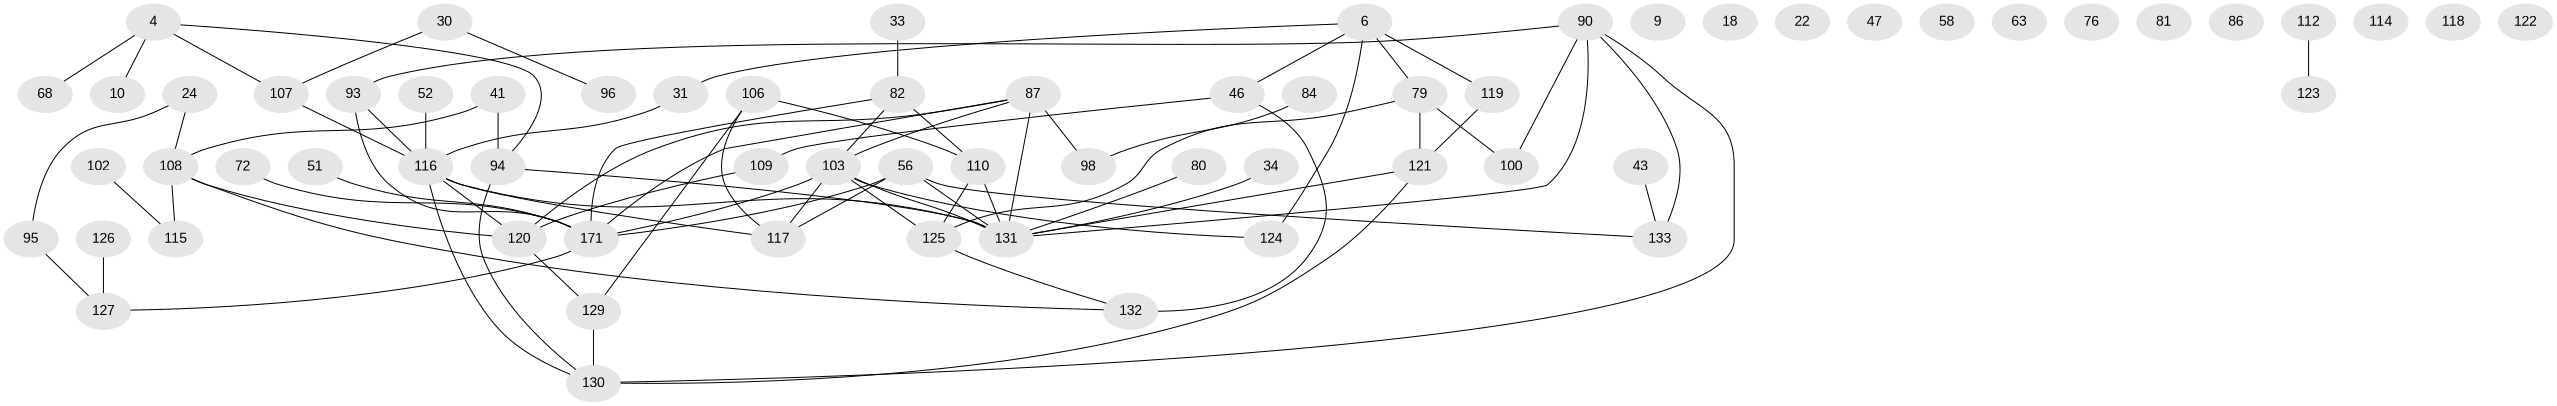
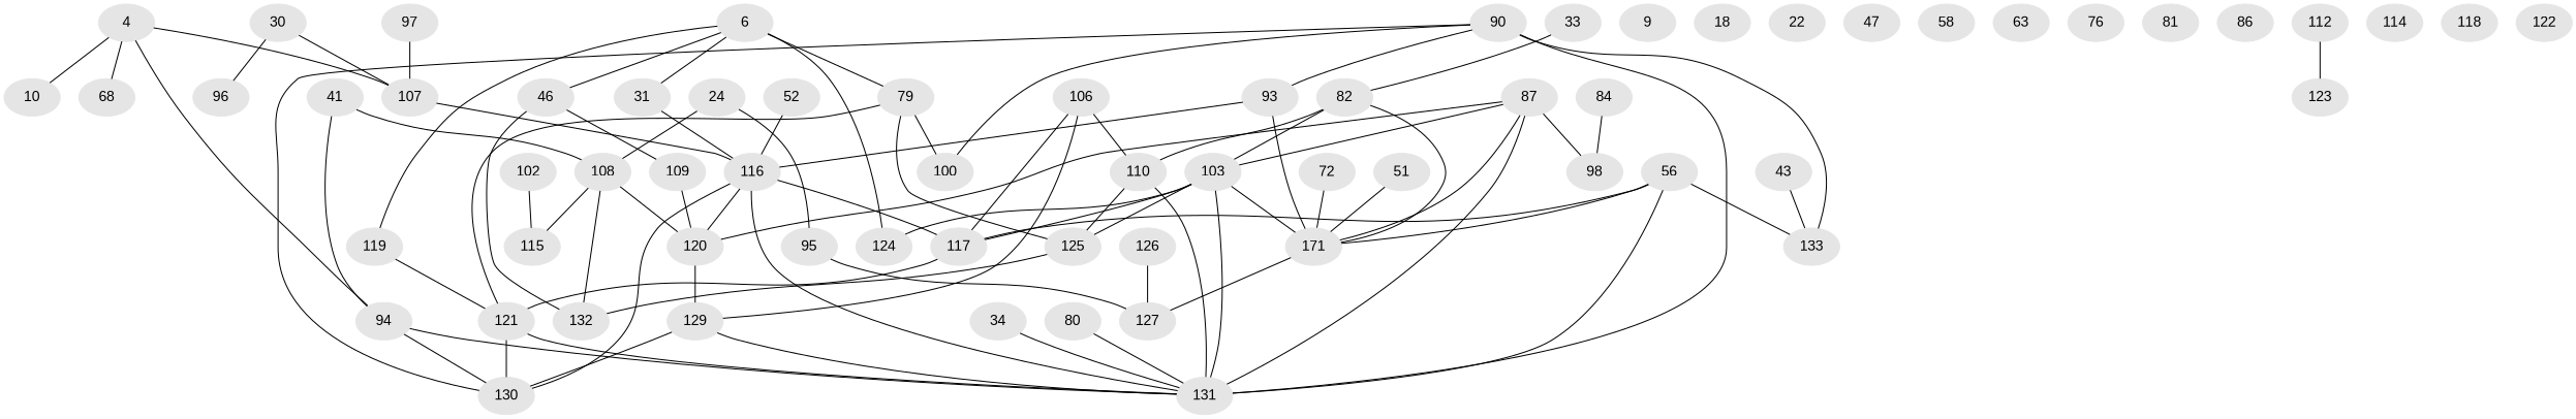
  graph {
    fontname="Liberation Sans"
    node [color=gray90 fontname="Liberation Sans" style=filled]
    edge [fontname="Liberation Sans"]
    4
    10
    68
    94
    107
    131 [super="+13+39+40+128"]
    130 [super="+7+38"]
    116 [super="+62+113"]
    6
    31
    46
    79
    119
    124 [super="+60"]
    109
    132 [super="+25"]
    121 [super="+71+105"]
    125 [super="+65"]
    100
    9
    18
    22
    95 [super="+2"]
    127
    24
    108 [super="+12"]
    120 [super="+89"]
    115 [super="+61"]
    30 [super="+16"]
    96
    117 [super="+23+57+35+88"]
    82 [super="+27"]
    n33 [label=171 super="+104"]
    103 [super="+73+85"]
    110 [super="+101"]
    33
    34
    41
    133 [super="+91"]
    43
    47
    51
    52
    56 [super="+3"]
    58
    63
    72
    76
    93 [super="+54"]
    80
    81
    98 [super="+15"]
    84
    86
    87 [super="+44"]
    129 [super="+17"]
    90 [super="+70"]
+   97
    102
    106
    112
    123
    114
    118
    122
    126
    4 -- 10
    4 -- 68
    4 -- 94
    4 -- 107
    94 -- 131
    94 -- 130
    107 -- 116
    116 -- 131 [weight=3]
    116 -- 130
    116 -- 120
    116 -- 117 [weight=2]
    6 -- 31
    6 -- 46
    6 -- 79
    6 -- 119
    6 -- 124 [weight=2]
    31 -- 116
    46 -- 109
    46 -- 132 [weight=2]
    79 -- 121
    79 -- 125
    79 -- 100
    119 -- 121
    109 -- 120
    121 -- 131
    121 -- 130
    125 -- 132
    95 -- 127
    24 -- 95
    24 -- 108
    108 -- 132
    108 -- 120
    108 -- 115
    120 -- 129
    30 -- 107
    30 -- 96
+   117 -- 121 [weight=2]
    82 -- n33
    82 -- 103
    82 -- 110 [weight=2]
    n33 -- 127
    103 -- 131 [weight=2]
    103 -- 124
    103 -- 125
    103 -- 117 [weight=2]
    103 -- n33
    110 -- 131 [weight=2]
    110 -- 125
    33 -- 82
    34 -- 131
    41 -- 94
    41 -- 108
    43 -- 133
    51 -- n33
    52 -- 116
    56 -- 131
    56 -- 117
    56 -- n33
    56 -- 133
    72 -- n33
    93 -- 116
    93 -- n33 [weight=3]
    80 -- 131
    84 -- 98
    87 -- 131 [weight=2]
    87 -- 120
    87 -- n33
    87 -- 103
    87 -- 98 [weight=2]
+   129 -- 131
    129 -- 130
    90 -- 131 [weight=2]
    90 -- 130
    90 -- 100
    90 -- 133 [weight=2]
    90 -- 93
+   97 -- 107
    102 -- 115
    106 -- 117
    106 -- 110
    106 -- 129
    112 -- 123
    126 -- 127
  }
